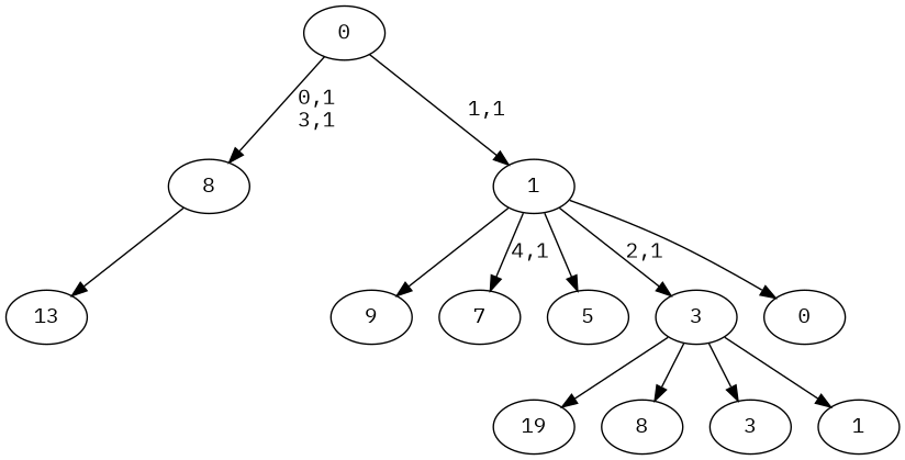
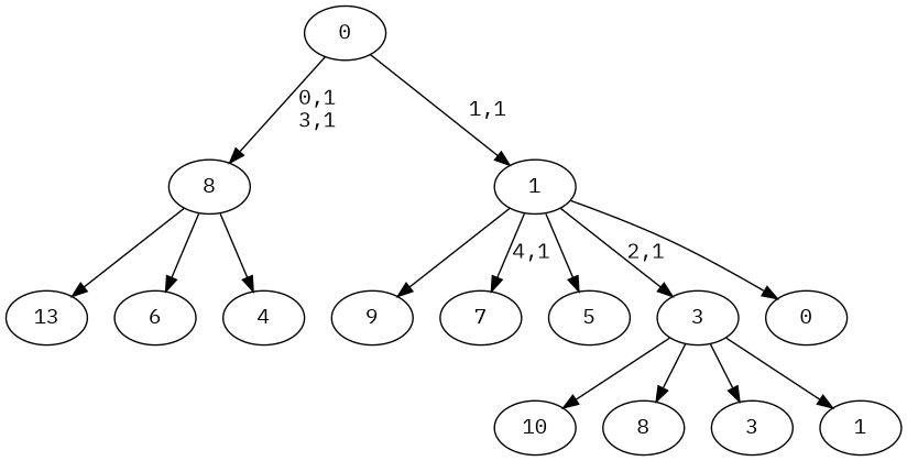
  digraph {
    fontname="IBM Plex Mono"
    node [fontname="IBM Plex Mono"]
    edge [fontname="IBM Plex Mono"]
    n1 [label=13]
-   n2 [label=19]
+   n2 [label=10]
    n3 [label=9]
    n4 [label=8]
    n5 [label=7]
+   n6 [label=6]
    n7 [label=5]
+   n8 [label=4]
    8
    n10 [label=3]
    n11 [label=1]
    3
    n13 [label=0]
    1
    0
    8 -> n1
+   8 -> n6
+   8 -> n8
    3 -> n2
    3 -> n4
    3 -> n10
    3 -> n11
    1 -> n3
    1 -> n5 [label="4,1"]
    1 -> n7
    1 -> 3 [label="2,1"]
    1 -> n13
    0 -> 8 [label="0,1\n3,1"]
    0 -> 1 [label="1,1"]
  }
